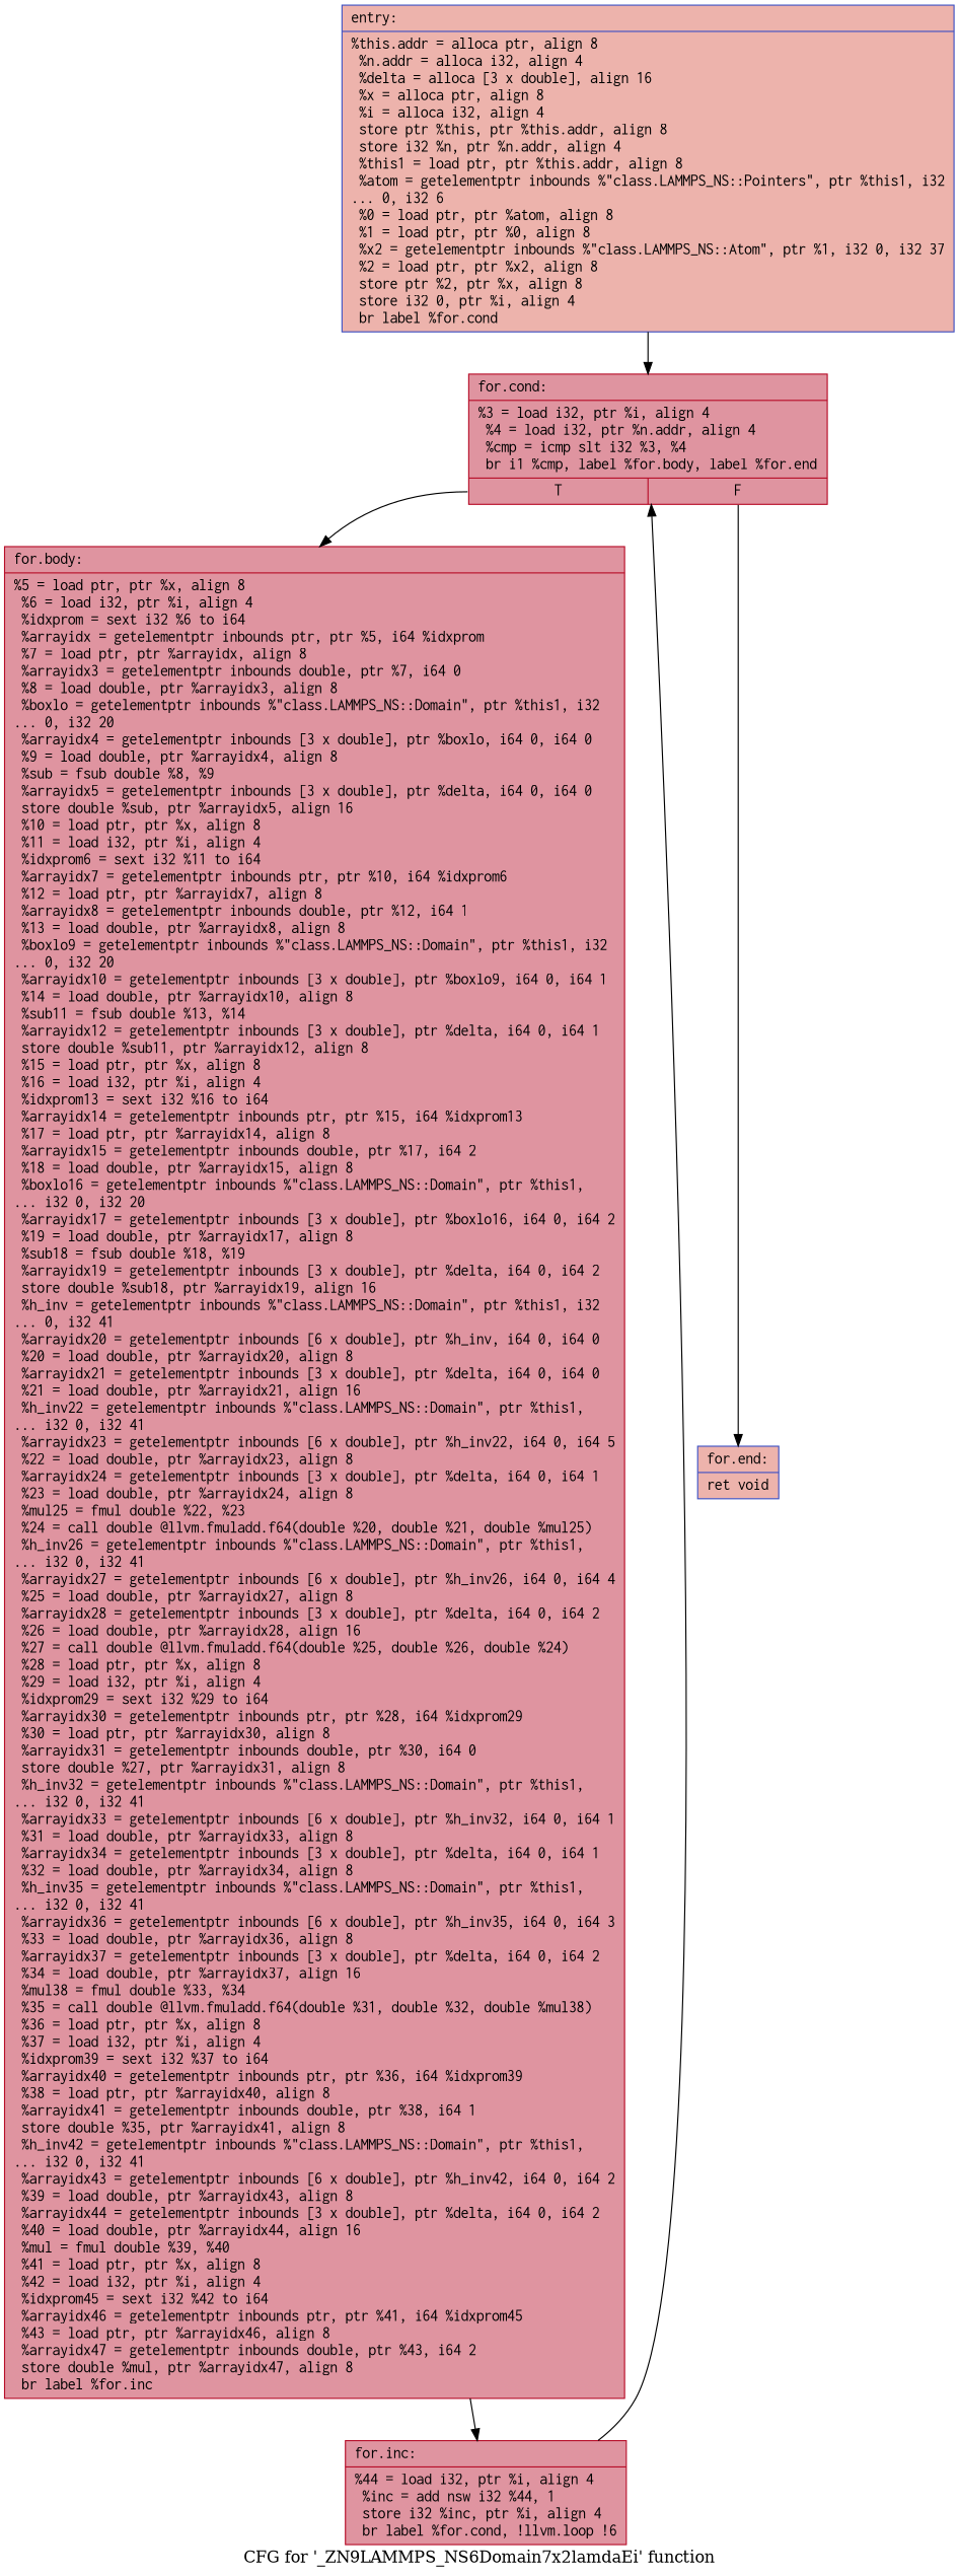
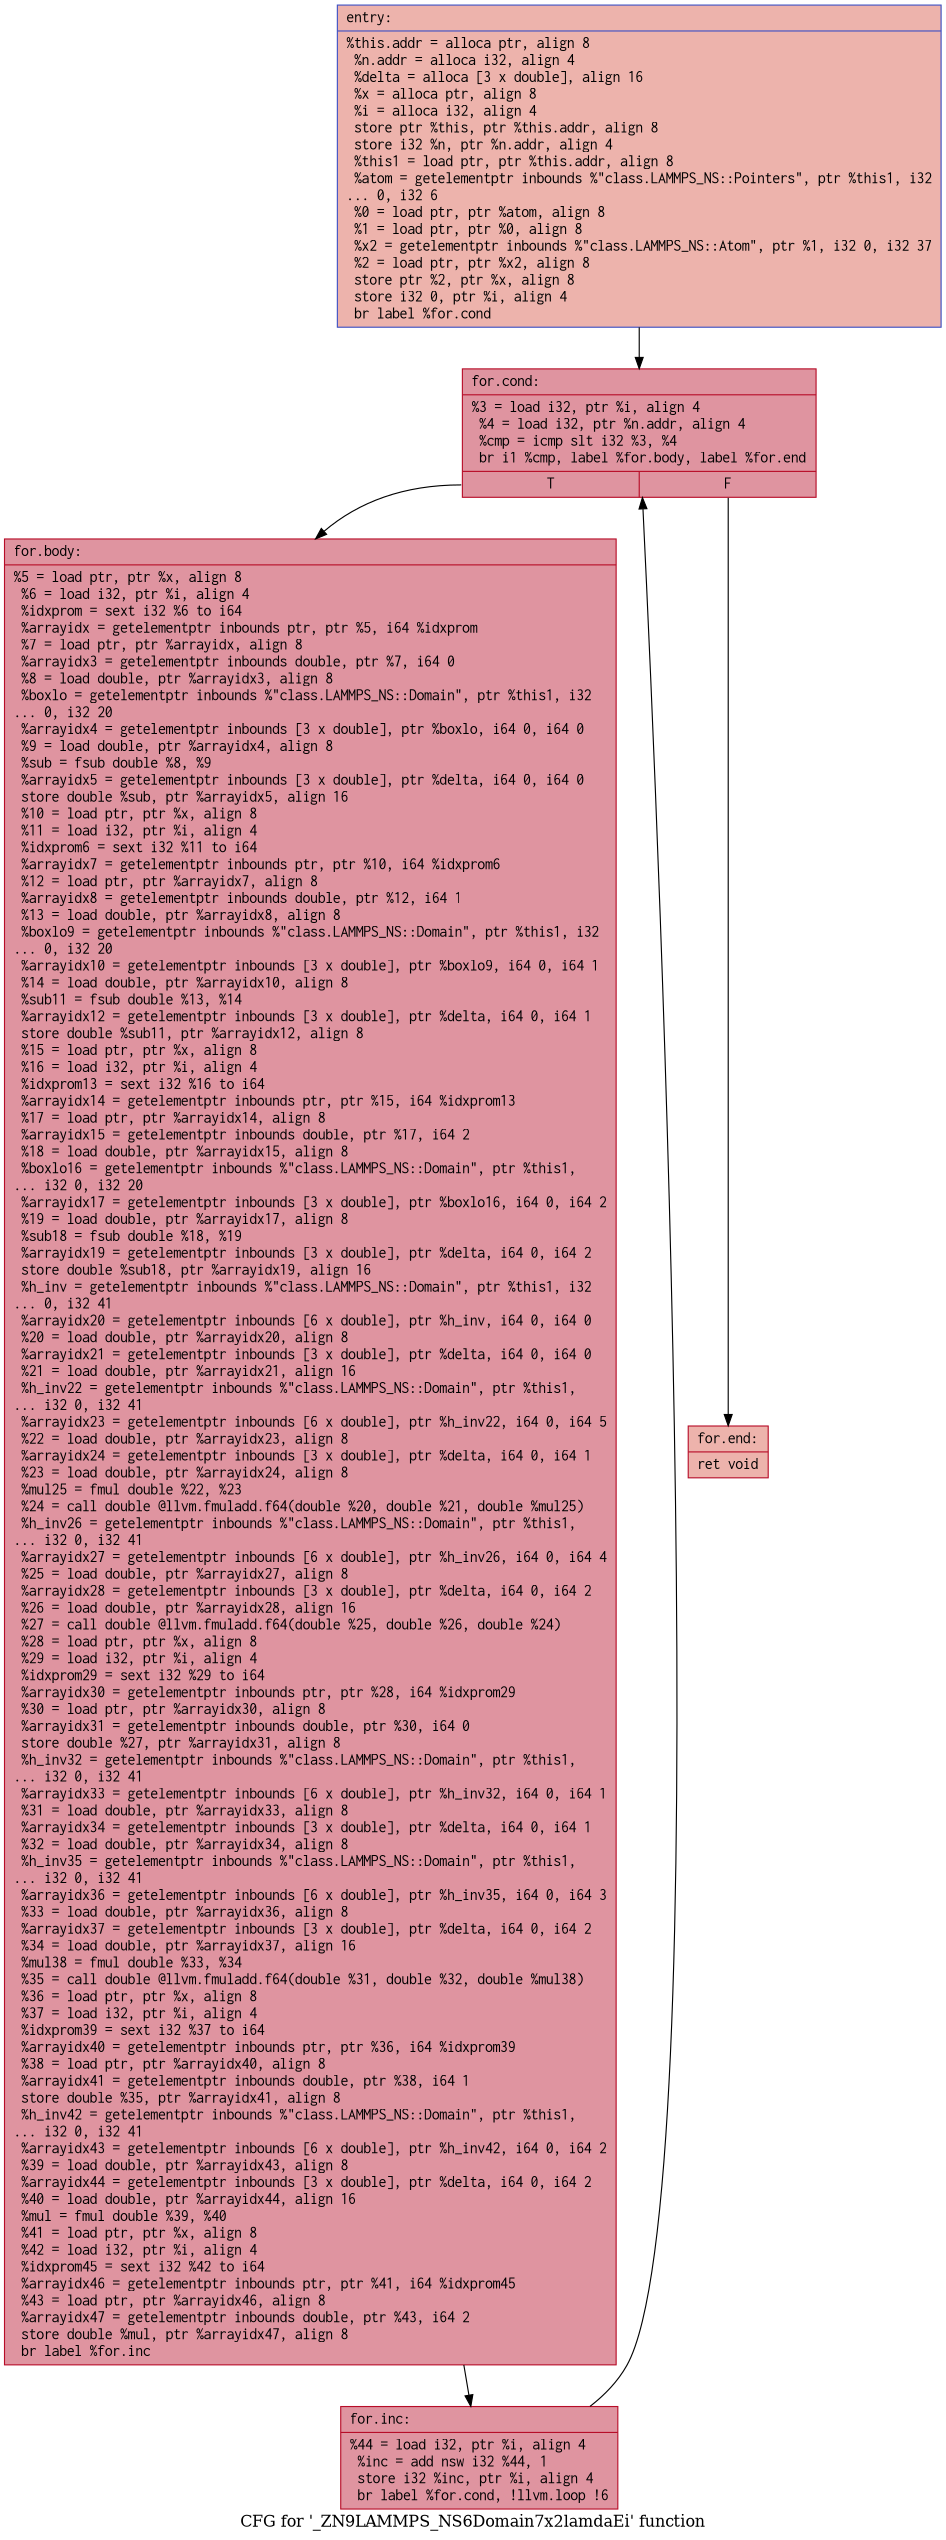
  digraph {
    label="CFG for '_ZN9LAMMPS_NS6Domain7x2lamdaEi' function"
    node [color="#b70d28ff" fillcolor="#b70d2870" fontname=Courier shape=record style=filled]
    n1 [color="#3d50c3ff" fillcolor="#d6524470" label="{entry:\l|  %this.addr = alloca ptr, align 8\l  %n.addr = alloca i32, align 4\l  %delta = alloca [3 x double], align 16\l  %x = alloca ptr, align 8\l  %i = alloca i32, align 4\l  store ptr %this, ptr %this.addr, align 8\l  store i32 %n, ptr %n.addr, align 4\l  %this1 = load ptr, ptr %this.addr, align 8\l  %atom = getelementptr inbounds %\"class.LAMMPS_NS::Pointers\", ptr %this1, i32\l... 0, i32 6\l  %0 = load ptr, ptr %atom, align 8\l  %1 = load ptr, ptr %0, align 8\l  %x2 = getelementptr inbounds %\"class.LAMMPS_NS::Atom\", ptr %1, i32 0, i32 37\l  %2 = load ptr, ptr %x2, align 8\l  store ptr %2, ptr %x, align 8\l  store i32 0, ptr %i, align 4\l  br label %for.cond\l}"]
    n2 [label="{for.cond:\l|  %3 = load i32, ptr %i, align 4\l  %4 = load i32, ptr %n.addr, align 4\l  %cmp = icmp slt i32 %3, %4\l  br i1 %cmp, label %for.body, label %for.end\l|{<s0>T|<s1>F}}"]
    n3 [label="{for.body:\l|  %5 = load ptr, ptr %x, align 8\l  %6 = load i32, ptr %i, align 4\l  %idxprom = sext i32 %6 to i64\l  %arrayidx = getelementptr inbounds ptr, ptr %5, i64 %idxprom\l  %7 = load ptr, ptr %arrayidx, align 8\l  %arrayidx3 = getelementptr inbounds double, ptr %7, i64 0\l  %8 = load double, ptr %arrayidx3, align 8\l  %boxlo = getelementptr inbounds %\"class.LAMMPS_NS::Domain\", ptr %this1, i32\l... 0, i32 20\l  %arrayidx4 = getelementptr inbounds [3 x double], ptr %boxlo, i64 0, i64 0\l  %9 = load double, ptr %arrayidx4, align 8\l  %sub = fsub double %8, %9\l  %arrayidx5 = getelementptr inbounds [3 x double], ptr %delta, i64 0, i64 0\l  store double %sub, ptr %arrayidx5, align 16\l  %10 = load ptr, ptr %x, align 8\l  %11 = load i32, ptr %i, align 4\l  %idxprom6 = sext i32 %11 to i64\l  %arrayidx7 = getelementptr inbounds ptr, ptr %10, i64 %idxprom6\l  %12 = load ptr, ptr %arrayidx7, align 8\l  %arrayidx8 = getelementptr inbounds double, ptr %12, i64 1\l  %13 = load double, ptr %arrayidx8, align 8\l  %boxlo9 = getelementptr inbounds %\"class.LAMMPS_NS::Domain\", ptr %this1, i32\l... 0, i32 20\l  %arrayidx10 = getelementptr inbounds [3 x double], ptr %boxlo9, i64 0, i64 1\l  %14 = load double, ptr %arrayidx10, align 8\l  %sub11 = fsub double %13, %14\l  %arrayidx12 = getelementptr inbounds [3 x double], ptr %delta, i64 0, i64 1\l  store double %sub11, ptr %arrayidx12, align 8\l  %15 = load ptr, ptr %x, align 8\l  %16 = load i32, ptr %i, align 4\l  %idxprom13 = sext i32 %16 to i64\l  %arrayidx14 = getelementptr inbounds ptr, ptr %15, i64 %idxprom13\l  %17 = load ptr, ptr %arrayidx14, align 8\l  %arrayidx15 = getelementptr inbounds double, ptr %17, i64 2\l  %18 = load double, ptr %arrayidx15, align 8\l  %boxlo16 = getelementptr inbounds %\"class.LAMMPS_NS::Domain\", ptr %this1,\l... i32 0, i32 20\l  %arrayidx17 = getelementptr inbounds [3 x double], ptr %boxlo16, i64 0, i64 2\l  %19 = load double, ptr %arrayidx17, align 8\l  %sub18 = fsub double %18, %19\l  %arrayidx19 = getelementptr inbounds [3 x double], ptr %delta, i64 0, i64 2\l  store double %sub18, ptr %arrayidx19, align 16\l  %h_inv = getelementptr inbounds %\"class.LAMMPS_NS::Domain\", ptr %this1, i32\l... 0, i32 41\l  %arrayidx20 = getelementptr inbounds [6 x double], ptr %h_inv, i64 0, i64 0\l  %20 = load double, ptr %arrayidx20, align 8\l  %arrayidx21 = getelementptr inbounds [3 x double], ptr %delta, i64 0, i64 0\l  %21 = load double, ptr %arrayidx21, align 16\l  %h_inv22 = getelementptr inbounds %\"class.LAMMPS_NS::Domain\", ptr %this1,\l... i32 0, i32 41\l  %arrayidx23 = getelementptr inbounds [6 x double], ptr %h_inv22, i64 0, i64 5\l  %22 = load double, ptr %arrayidx23, align 8\l  %arrayidx24 = getelementptr inbounds [3 x double], ptr %delta, i64 0, i64 1\l  %23 = load double, ptr %arrayidx24, align 8\l  %mul25 = fmul double %22, %23\l  %24 = call double @llvm.fmuladd.f64(double %20, double %21, double %mul25)\l  %h_inv26 = getelementptr inbounds %\"class.LAMMPS_NS::Domain\", ptr %this1,\l... i32 0, i32 41\l  %arrayidx27 = getelementptr inbounds [6 x double], ptr %h_inv26, i64 0, i64 4\l  %25 = load double, ptr %arrayidx27, align 8\l  %arrayidx28 = getelementptr inbounds [3 x double], ptr %delta, i64 0, i64 2\l  %26 = load double, ptr %arrayidx28, align 16\l  %27 = call double @llvm.fmuladd.f64(double %25, double %26, double %24)\l  %28 = load ptr, ptr %x, align 8\l  %29 = load i32, ptr %i, align 4\l  %idxprom29 = sext i32 %29 to i64\l  %arrayidx30 = getelementptr inbounds ptr, ptr %28, i64 %idxprom29\l  %30 = load ptr, ptr %arrayidx30, align 8\l  %arrayidx31 = getelementptr inbounds double, ptr %30, i64 0\l  store double %27, ptr %arrayidx31, align 8\l  %h_inv32 = getelementptr inbounds %\"class.LAMMPS_NS::Domain\", ptr %this1,\l... i32 0, i32 41\l  %arrayidx33 = getelementptr inbounds [6 x double], ptr %h_inv32, i64 0, i64 1\l  %31 = load double, ptr %arrayidx33, align 8\l  %arrayidx34 = getelementptr inbounds [3 x double], ptr %delta, i64 0, i64 1\l  %32 = load double, ptr %arrayidx34, align 8\l  %h_inv35 = getelementptr inbounds %\"class.LAMMPS_NS::Domain\", ptr %this1,\l... i32 0, i32 41\l  %arrayidx36 = getelementptr inbounds [6 x double], ptr %h_inv35, i64 0, i64 3\l  %33 = load double, ptr %arrayidx36, align 8\l  %arrayidx37 = getelementptr inbounds [3 x double], ptr %delta, i64 0, i64 2\l  %34 = load double, ptr %arrayidx37, align 16\l  %mul38 = fmul double %33, %34\l  %35 = call double @llvm.fmuladd.f64(double %31, double %32, double %mul38)\l  %36 = load ptr, ptr %x, align 8\l  %37 = load i32, ptr %i, align 4\l  %idxprom39 = sext i32 %37 to i64\l  %arrayidx40 = getelementptr inbounds ptr, ptr %36, i64 %idxprom39\l  %38 = load ptr, ptr %arrayidx40, align 8\l  %arrayidx41 = getelementptr inbounds double, ptr %38, i64 1\l  store double %35, ptr %arrayidx41, align 8\l  %h_inv42 = getelementptr inbounds %\"class.LAMMPS_NS::Domain\", ptr %this1,\l... i32 0, i32 41\l  %arrayidx43 = getelementptr inbounds [6 x double], ptr %h_inv42, i64 0, i64 2\l  %39 = load double, ptr %arrayidx43, align 8\l  %arrayidx44 = getelementptr inbounds [3 x double], ptr %delta, i64 0, i64 2\l  %40 = load double, ptr %arrayidx44, align 16\l  %mul = fmul double %39, %40\l  %41 = load ptr, ptr %x, align 8\l  %42 = load i32, ptr %i, align 4\l  %idxprom45 = sext i32 %42 to i64\l  %arrayidx46 = getelementptr inbounds ptr, ptr %41, i64 %idxprom45\l  %43 = load ptr, ptr %arrayidx46, align 8\l  %arrayidx47 = getelementptr inbounds double, ptr %43, i64 2\l  store double %mul, ptr %arrayidx47, align 8\l  br label %for.inc\l}"]
-   n4 [color="#3d50c3ff" fillcolor="#d6524470" label="{for.end:\l|  ret void\l}"]
+   n4 [fillcolor="#d6524470" label="{for.end:\l|  ret void\l}"]
    n5 [label="{for.inc:\l|  %44 = load i32, ptr %i, align 4\l  %inc = add nsw i32 %44, 1\l  store i32 %inc, ptr %i, align 4\l  br label %for.cond, !llvm.loop !6\l}"]
    n1 -> n2
    n2 -> n3 [tailport=s0]
    n2 -> n4 [tailport=s1]
    n3 -> n5
    n5 -> n2
  }
